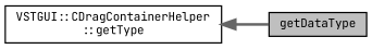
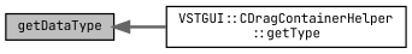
  digraph {
    rankdir=LR
    fontname="JetBrains Mono"
    node [color=black fontname="JetBrains Mono" fontsize=9 shape=record]
    n1 [fillcolor=grey75 fontcolor=black height=0.2 label=getDataType style=filled width=0.4]
    n2 [height=0.2 label="VSTGUI::CDragContainerHelper\l::getType" width=0.4]
-   n2 -> n1 [color=gray40 dir=back fontname="JetBrains Mono" fontsize=9 labelfontname=Arial labelfontsize=9 style=bold]
+   n1 -> n2 [color=gray40 dir=back fontname="JetBrains Mono" fontsize=9 labelfontname=Arial labelfontsize=9 style=bold]
  }
